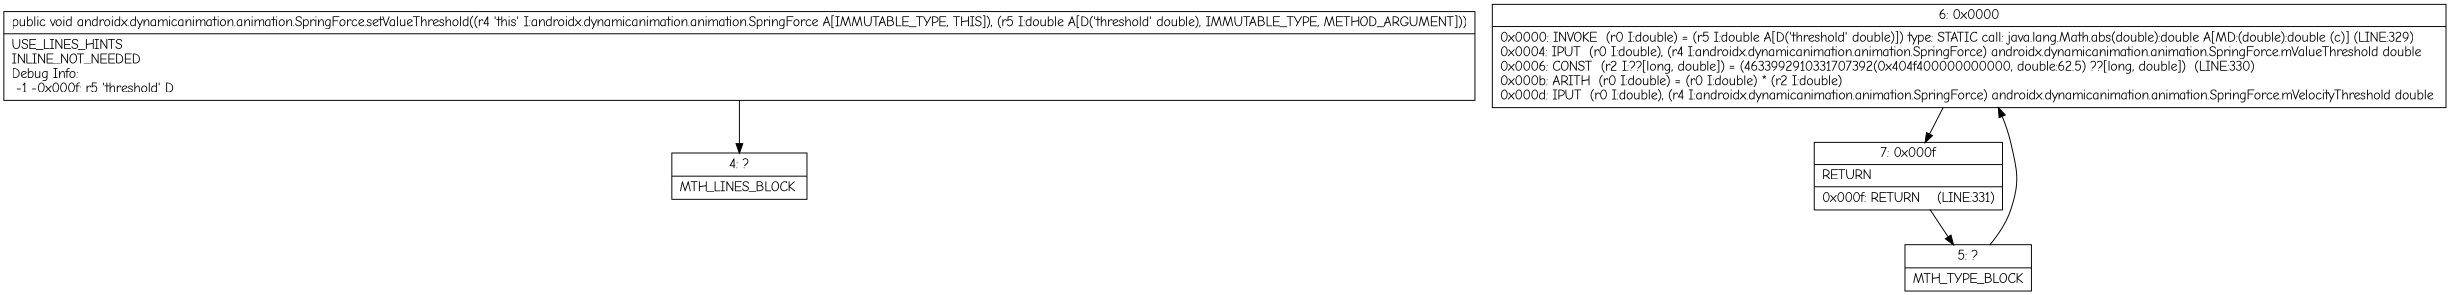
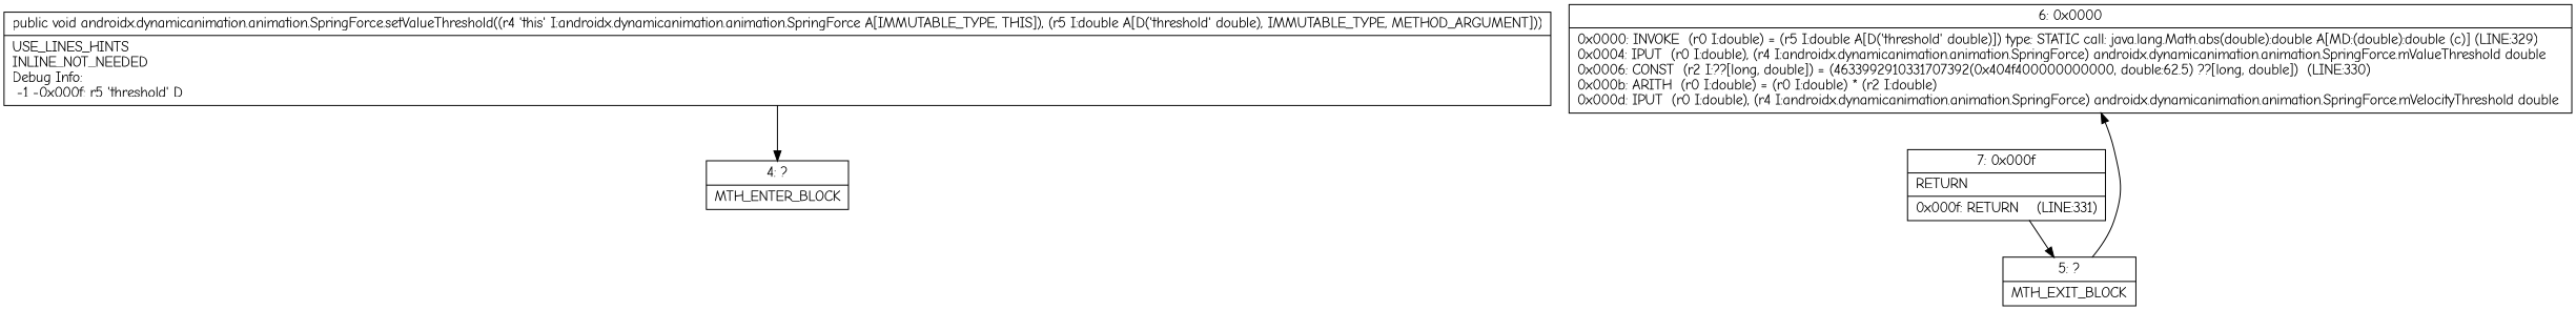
  digraph {
    fontname="Comic Neue"
    node [fontname="Comic Neue" shape=record]
    edge [fontname="Comic Neue"]
-   n1 [label="{4\:\ ?|MTH_LINES_BLOCK\l}"]
+   n1 [label="{4\:\ ?|MTH_ENTER_BLOCK\l}"]
    n2 [label="{6\:\ 0x0000|0x0000: INVOKE  (r0 I:double) = (r5 I:double A[D('threshold' double)]) type: STATIC call: java.lang.Math.abs(double):double A[MD:(double):double (c)] (LINE:329)\l0x0004: IPUT  (r0 I:double), (r4 I:androidx.dynamicanimation.animation.SpringForce) androidx.dynamicanimation.animation.SpringForce.mValueThreshold double \l0x0006: CONST  (r2 I:??[long, double]) = (4633992910331707392(0x404f400000000000, double:62.5) ??[long, double])  (LINE:330)\l0x000b: ARITH  (r0 I:double) = (r0 I:double) * (r2 I:double) \l0x000d: IPUT  (r0 I:double), (r4 I:androidx.dynamicanimation.animation.SpringForce) androidx.dynamicanimation.animation.SpringForce.mVelocityThreshold double \l}"]
    n3 [label="{7\:\ 0x000f|RETURN\l|0x000f: RETURN    (LINE:331)\l}"]
-   n4 [label="{5\:\ ?|MTH_TYPE_BLOCK\l}"]
+   n4 [label="{5\:\ ?|MTH_EXIT_BLOCK\l}"]
    n5 [label="{public void androidx.dynamicanimation.animation.SpringForce.setValueThreshold((r4 'this' I:androidx.dynamicanimation.animation.SpringForce A[IMMUTABLE_TYPE, THIS]), (r5 I:double A[D('threshold' double), IMMUTABLE_TYPE, METHOD_ARGUMENT]))  | USE_LINES_HINTS\lINLINE_NOT_NEEDED\lDebug Info:\l  \-1 \-0x000f: r5 'threshold' D\l}"]
-   n2 -> n3
    n3 -> n4
    n4 -> n2
    n5 -> n1
  }
